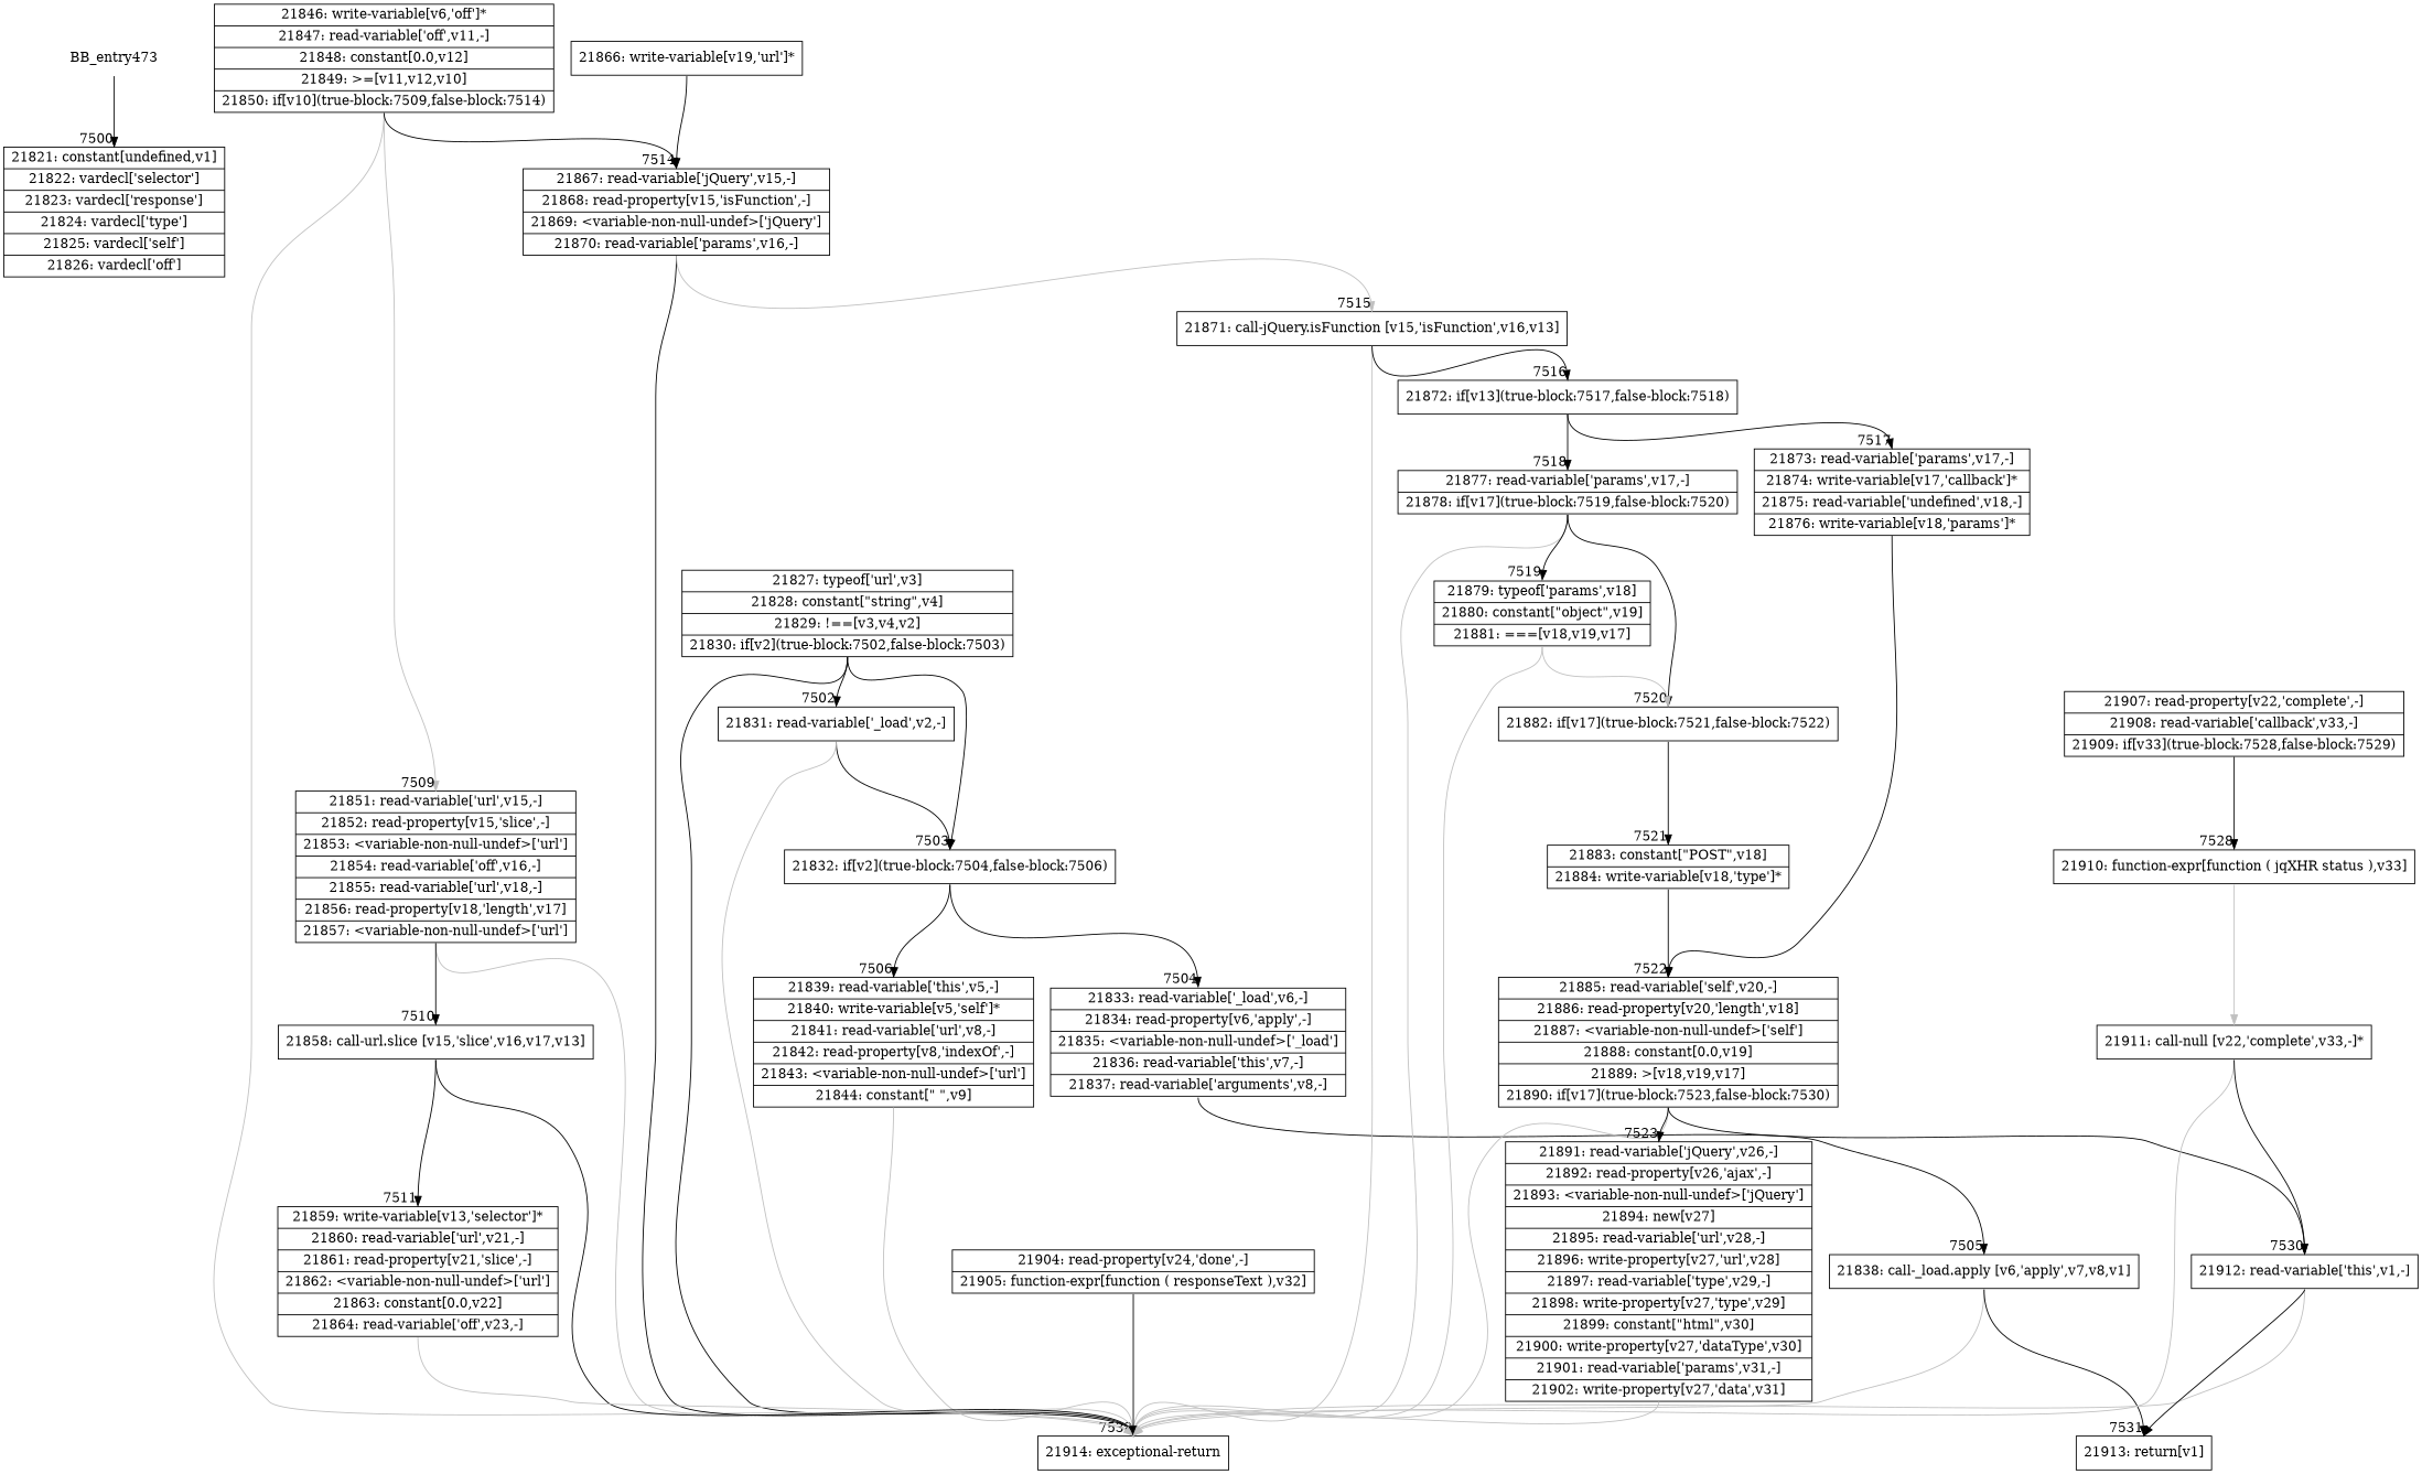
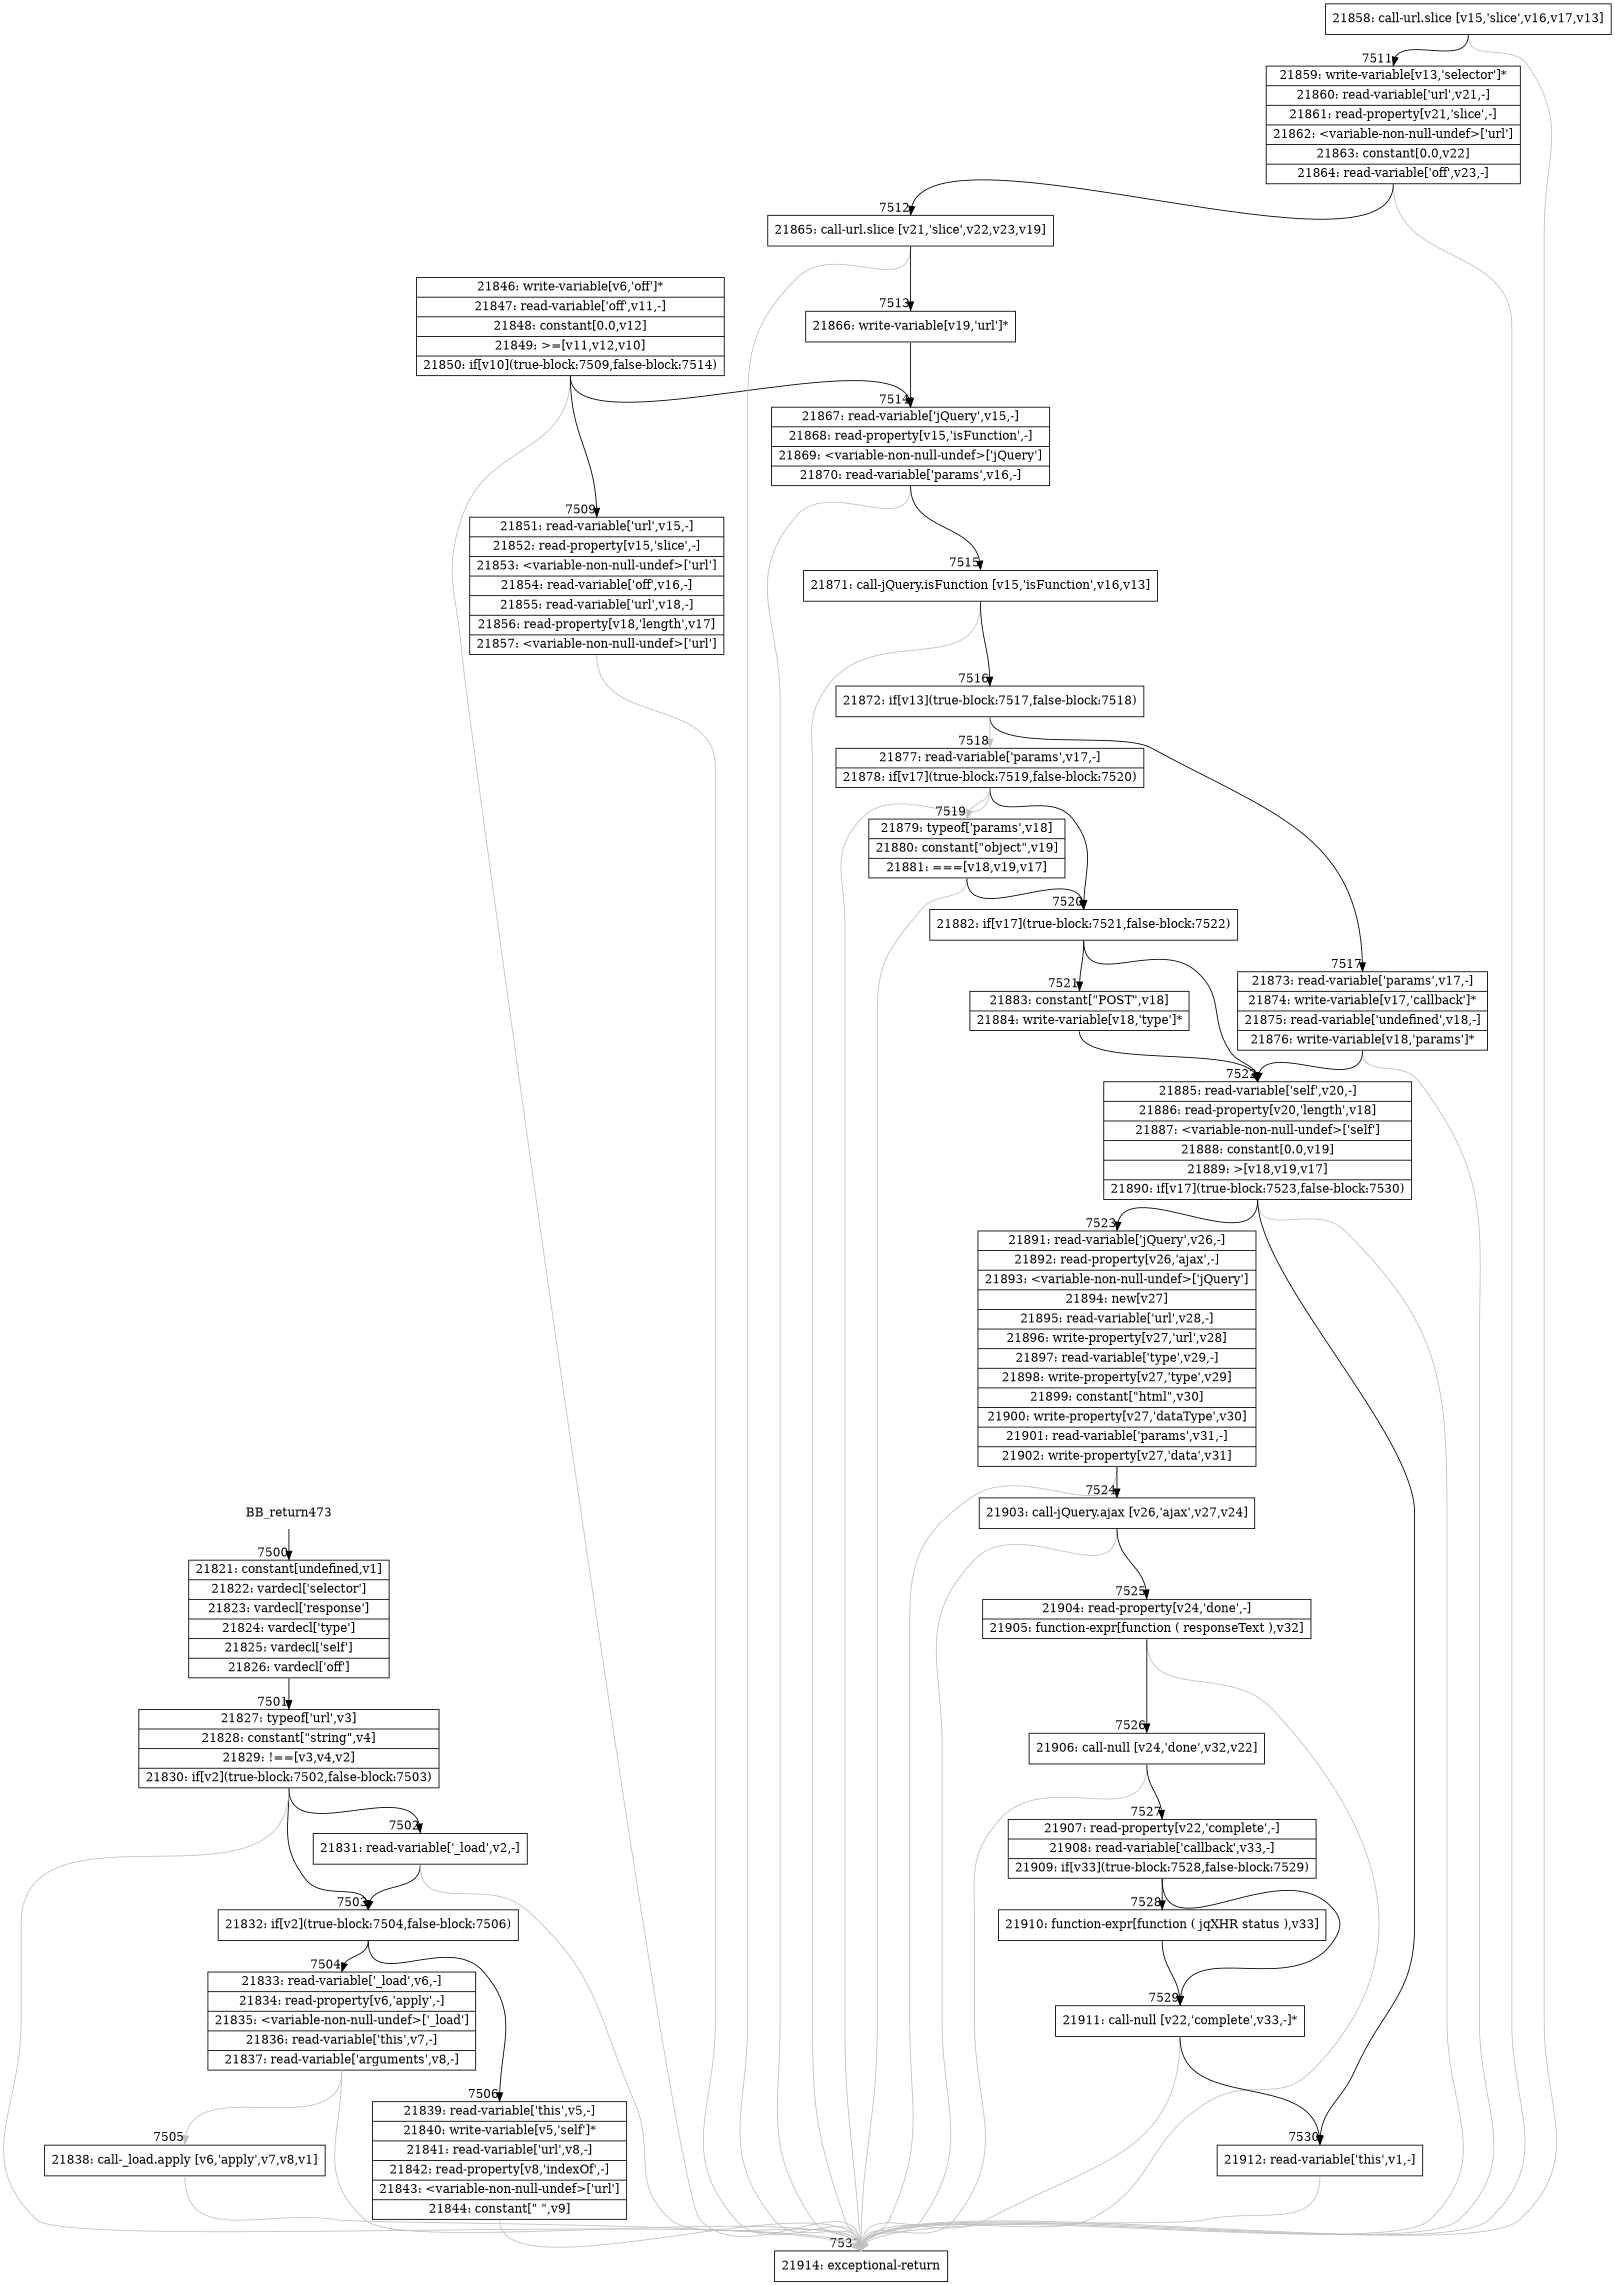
  digraph {
    rankdir=TD
    node [shape=record]
    edge [headport=n tailport=s]
-   BB_entry473 [shape=none]
+   BB_entry473 [shape=none label=BB_return473]
    n2 [label="{21821: constant[undefined,v1]|21822: vardecl['selector']|21823: vardecl['response']|21824: vardecl['type']|21825: vardecl['self']|21826: vardecl['off']}"]
    n3 [label="{21827: typeof['url',v3]|21828: constant[\"string\",v4]|21829: !==[v3,v4,v2]|21830: if[v2](true-block:7502,false-block:7503)}"]
    n4 [label="{21832: if[v2](true-block:7504,false-block:7506)}"]
    n5 [label="{21831: read-variable['_load',v2,-]}"]
    n6 [label="{21914: exceptional-return}"]
    n7 [label="{21833: read-variable['_load',v6,-]|21834: read-property[v6,'apply',-]|21835: \<variable-non-null-undef\>['_load']|21836: read-variable['this',v7,-]|21837: read-variable['arguments',v8,-]}"]
    n8 [label="{21839: read-variable['this',v5,-]|21840: write-variable[v5,'self']*|21841: read-variable['url',v8,-]|21842: read-property[v8,'indexOf',-]|21843: \<variable-non-null-undef\>['url']|21844: constant[\" \",v9]}"]
    n9 [label="{21838: call-_load.apply [v6,'apply',v7,v8,v1]}"]
-   n10 [label="{21913: return[v1]}"]
    n11 [label="{21846: write-variable[v6,'off']*|21847: read-variable['off',v11,-]|21848: constant[0.0,v12]|21849: \>=[v11,v12,v10]|21850: if[v10](true-block:7509,false-block:7514)}"]
    n12 [label="{21851: read-variable['url',v15,-]|21852: read-property[v15,'slice',-]|21853: \<variable-non-null-undef\>['url']|21854: read-variable['off',v16,-]|21855: read-variable['url',v18,-]|21856: read-property[v18,'length',v17]|21857: \<variable-non-null-undef\>['url']}"]
    n13 [label="{21867: read-variable['jQuery',v15,-]|21868: read-property[v15,'isFunction',-]|21869: \<variable-non-null-undef\>['jQuery']|21870: read-variable['params',v16,-]}"]
    n14 [label="{21858: call-url.slice [v15,'slice',v16,v17,v13]}"]
    n15 [label="{21871: call-jQuery.isFunction [v15,'isFunction',v16,v13]}"]
    n16 [label="{21859: write-variable[v13,'selector']*|21860: read-variable['url',v21,-]|21861: read-property[v21,'slice',-]|21862: \<variable-non-null-undef\>['url']|21863: constant[0.0,v22]|21864: read-variable['off',v23,-]}"]
    n17 [label="{21872: if[v13](true-block:7517,false-block:7518)}"]
+   n18 [label="{21865: call-url.slice [v21,'slice',v22,v23,v19]}"]
    n19 [label="{21866: write-variable[v19,'url']*}"]
    n20 [label="{21873: read-variable['params',v17,-]|21874: write-variable[v17,'callback']*|21875: read-variable['undefined',v18,-]|21876: write-variable[v18,'params']*}"]
    n21 [label="{21877: read-variable['params',v17,-]|21878: if[v17](true-block:7519,false-block:7520)}"]
    n22 [label="{21885: read-variable['self',v20,-]|21886: read-property[v20,'length',v18]|21887: \<variable-non-null-undef\>['self']|21888: constant[0.0,v19]|21889: \>[v18,v19,v17]|21890: if[v17](true-block:7523,false-block:7530)}"]
    n23 [label="{21882: if[v17](true-block:7521,false-block:7522)}"]
    n24 [label="{21879: typeof['params',v18]|21880: constant[\"object\",v19]|21881: ===[v18,v19,v17]}"]
    n25 [label="{21891: read-variable['jQuery',v26,-]|21892: read-property[v26,'ajax',-]|21893: \<variable-non-null-undef\>['jQuery']|21894: new[v27]|21895: read-variable['url',v28,-]|21896: write-property[v27,'url',v28]|21897: read-variable['type',v29,-]|21898: write-property[v27,'type',v29]|21899: constant[\"html\",v30]|21900: write-property[v27,'dataType',v30]|21901: read-variable['params',v31,-]|21902: write-property[v27,'data',v31]}"]
    n26 [label="{21912: read-variable['this',v1,-]}"]
    n27 [label="{21883: constant[\"POST\",v18]|21884: write-variable[v18,'type']*}"]
+   n28 [label="{21903: call-jQuery.ajax [v26,'ajax',v27,v24]}"]
    n29 [label="{21904: read-property[v24,'done',-]|21905: function-expr[function ( responseText ),v32]}"]
+   n30 [label="{21906: call-null [v24,'done',v32,v22]}"]
    n31 [label="{21907: read-property[v22,'complete',-]|21908: read-variable['callback',v33,-]|21909: if[v33](true-block:7528,false-block:7529)}"]
    n32 [label="{21911: call-null [v22,'complete',v33,-]*}"]
    n33 [label="{21910: function-expr[function ( jqXHR status ),v33]}"]
    BB_entry473 -> n2 [headlabel="    7500"]
+   n2 -> n3 [headlabel="      7501"]
    n3 -> n4 [headlabel="      7503"]
    n3 -> n5 [headlabel="      7502"]
-   n3 -> n6 [color=black headlabel="      7532"]
+   n3 -> n6 [color=gray headlabel="      7532"]
    n4 -> n7 [headlabel="      7504"]
    n4 -> n8 [headlabel="      7506"]
    n5 -> n4
    n5 -> n6 [color=gray]
-   n7 -> n9 [headlabel="      7505"]
+   n7 -> n6 [color=gray]
+   n7 -> n9 [headlabel="      7505" color=gray]
    n8 -> n6 [color=gray]
    n9 -> n6 [color=gray]
-   n9 -> n10 [headlabel="      7531"]
    n11 -> n6 [color=gray]
-   n11 -> n12 [headlabel="      7509" color=gray]
+   n11 -> n12 [headlabel="      7509"]
    n11 -> n13 [headlabel="      7514"]
    n12 -> n6 [color=gray]
-   n12 -> n14 [headlabel="      7510"]
-   n13 -> n6 [color=black]
-   n13 -> n15 [headlabel="      7515" color=gray]
-   n14 -> n6 [color=black]
+   n13 -> n6 [color=gray]
+   n13 -> n15 [headlabel="      7515"]
+   n14 -> n6 [color=gray]
    n14 -> n16 [headlabel="      7511"]
    n15 -> n6 [color=gray]
    n15 -> n17 [headlabel="      7516"]
    n16 -> n6 [color=gray]
+   n16 -> n18 [headlabel="      7512"]
    n17 -> n20 [headlabel="      7517"]
-   n17 -> n21 [headlabel="      7518"]
+   n17 -> n21 [headlabel="      7518" color=gray]
+   n18 -> n6 [color=gray]
+   n18 -> n19 [headlabel="      7513"]
    n19 -> n13
+   n20 -> n6 [color=gray]
    n20 -> n22 [headlabel="      7522"]
    n21 -> n6 [color=gray]
    n21 -> n23 [headlabel="      7520"]
-   n21 -> n24 [headlabel="      7519"]
+   n21 -> n24 [headlabel="      7519" color=gray]
    n22 -> n6 [color=gray]
    n22 -> n25 [headlabel="      7523"]
    n22 -> n26 [headlabel="      7530"]
+   n23 -> n22
    n23 -> n27 [headlabel="      7521"]
    n24 -> n6 [color=gray]
-   n24 -> n23 [color=gray]
+   n24 -> n23
    n25 -> n6 [color=gray]
+   n25 -> n28 [headlabel="      7524"]
    n26 -> n6 [color=gray]
-   n26 -> n10
    n27 -> n22
-   n29 -> n6 [color=black]
+   n28 -> n6 [color=gray]
+   n28 -> n29 [headlabel="      7525"]
+   n29 -> n6 [color=gray]
+   n29 -> n30 [headlabel="      7526"]
+   n30 -> n6 [color=gray]
+   n30 -> n31 [headlabel="      7527"]
+   n31 -> n32 [headlabel="      7529"]
    n31 -> n33 [headlabel="      7528"]
    n32 -> n6 [color=gray]
    n32 -> n26
-   n33 -> n32 [color=gray]
+   n33 -> n32
  }
